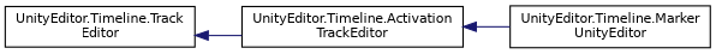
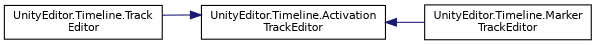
  digraph {
    rankdir=LR
    node [color=black fillcolor=white fontname=Helvetica fontsize=10 shape=record style=filled]
    edge [color=midnightblue dir=back fontname=Helvetica fontsize=10 labelfontname=Helvetica labelfontsize=10 style=solid]
    n1 [height=0.2 label="UnityEditor.Timeline.Track\lEditor" width=0.4]
    n2 [height=0.2 label="UnityEditor.Timeline.Activation\lTrackEditor" width=0.4]
-   n3 [height=0.2 label="UnityEditor.Timeline.Marker\lUnityEditor" width=0.4]
-   n1 -> n2
+   n3 [height=0.2 label="UnityEditor.Timeline.Marker\lTrackEditor" width=0.4]
+   n2 -> n1
    n2 -> n3
  }
